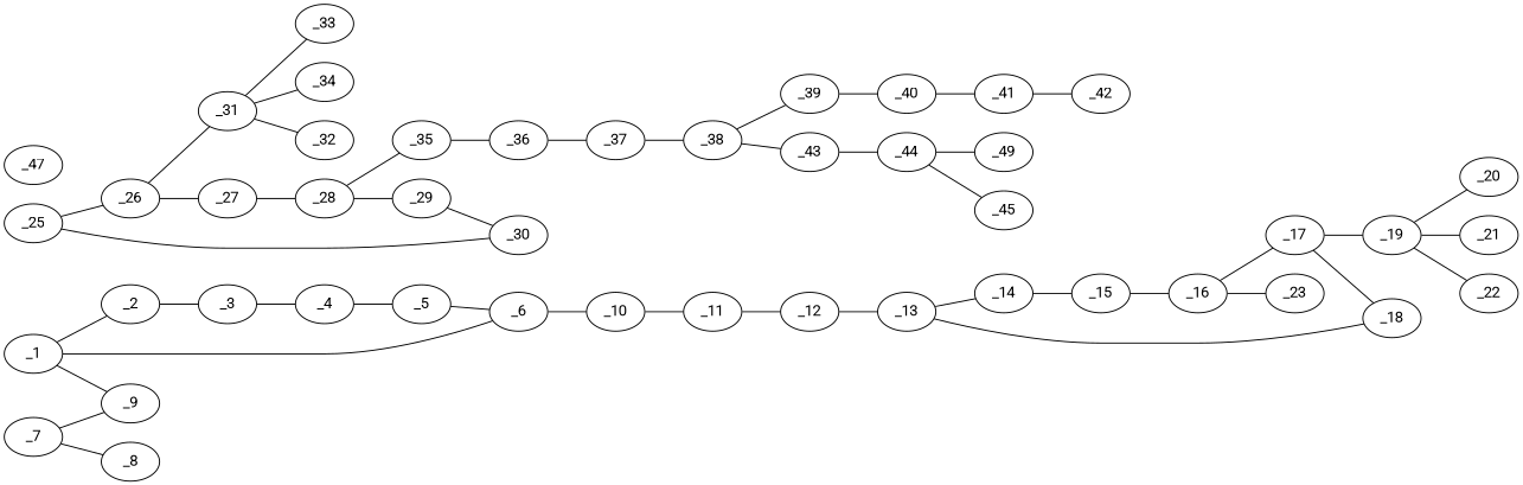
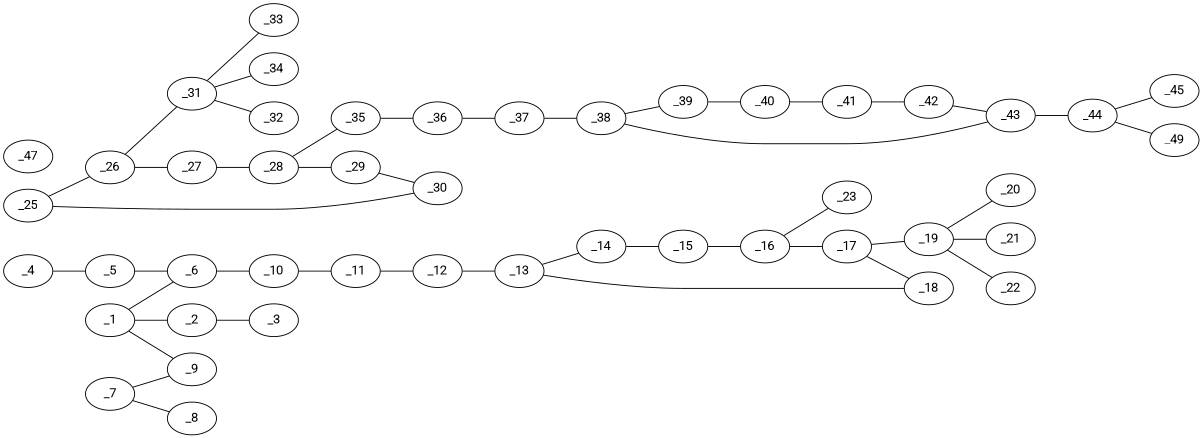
  graph {
    fontname=Roboto
    rankdir=LR
    node [charge=0 chem=1 fontname=Roboto symbol="C  " x=5.4641 y=-1.25]
    edge [fontname=Roboto valence=1]
    _1 [x=13.2583 y=-4.75]
    _2 [x=13.2583 y=-5.75]
    _6 [x=12.3923 y=-4.25]
    _9 [chem=2 symbol="O  " x=14.1243 y=-3.25]
    _3 [x=12.3923 y=-6.25]
    _10 [chem=4 symbol="N  " x=12.3923 y=-3.25]
    _7 [x=14.1243 y=-4.25]
    _8 [chem=2 symbol="O  " x=14.9903 y=-4.75]
    _4 [x=11.5262 y=-5.75]
    _11 [chem=4 symbol="N  " x=11.5263 y=-2.75]
    _5 [x=11.5262 y=-4.75]
    _12 [chem=4 symbol="N  " x=11.5263 y=-1.75]
    _13 [x=10.6602]
    _14 [x=9.7942 y=-1.75]
    _18 [x=10.6602 y=-0.25]
    _15 [x=8.9282]
    _16 [x=8.9282 y=-0.25]
    _17 [x=9.7942 y=0.25]
    _23 [x=8.0622 y=0.25]
    _19 [chem=5 symbol="S  " x=9.7942 y=1.25]
    _20 [chem=2 symbol="O  " x=9.7942 y=2.25]
    _21 [chem=2 symbol="O  " x=8.7942 y=1.25]
    _22 [chem=2 symbol="O  " x=10.7942 y=1.25]
    _25 [x=6.3301 y=0.25]
    _26 [y=-0.25]
    _30 [x=6.3301 y=1.25]
    _27 [x=4.5981 y=0.25]
    _31 [chem=5 symbol="S  "]
    _28 [x=4.5981 y=1.25]
    _32 [chem=2 symbol="O  " y=-2.25]
    _33 [chem=2 symbol="O  " x=6.4641]
    _34 [chem=2 symbol="O  " x=4.4641]
    _29 [y=1.75]
    _35 [chem=4 symbol="N  " x=3.732 y=1.75]
    _36 [chem=4 symbol="N  " x=3.732 y=2.75]
    _37 [chem=4 symbol="N  " x=2.866 y=3.25]
    _38 [x=2.866 y=4.25]
    _39 [x=2 y=4.75]
    _43 [x=3.7321 y=4.75]
    _40 [x=2 y=5.75]
    _44 [x=4.5981 y=4.25]
    _41 [x=2.866 y=6.25]
    _45 [chem=2 symbol="O  " y=4.75]
    n44 [chem=2 label=_49 symbol="O  " x=4.5981 y=3.25]
    _42 [x=3.7321 y=5.75]
    _47 [chem=29 symbol="Na " x=16.9903 y=0]
    _1 -- _2
    _1 -- _6 [valence=2]
    _1 -- _9
    _2 -- _3 [valence=2]
    _6 -- _10
-   _3 -- _4
    _10 -- _11 [valence=2]
    _7 -- _9
    _7 -- _8 [valence=2]
    _4 -- _5 [valence=2]
    _11 -- _12
    _5 -- _6
    _12 -- _13
    _13 -- _14
    _13 -- _18 [valence=2]
    _14 -- _15 [valence=2]
    _15 -- _16
    _16 -- _17 [valence=2]
    _16 -- _23
    _17 -- _18
    _17 -- _19
    _19 -- _20 [valence=2]
    _19 -- _21 [valence=2]
    _19 -- _22
    _25 -- _26
    _25 -- _30 [valence=2]
    _26 -- _27 [valence=2]
    _26 -- _31
    _27 -- _28
    _31 -- _32 [valence=2]
    _31 -- _33 [valence=2]
    _31 -- _34
    _28 -- _29 [valence=2]
    _28 -- _35
    _29 -- _30
    _35 -- _36 [valence=2]
    _36 -- _37
    _37 -- _38
    _38 -- _39
    _38 -- _43 [valence=2]
    _39 -- _40 [valence=2]
    _43 -- _44
    _40 -- _41
    _44 -- _45 [valence=2]
    _44 -- n44
    _41 -- _42 [valence=2]
+   _42 -- _43
  }
